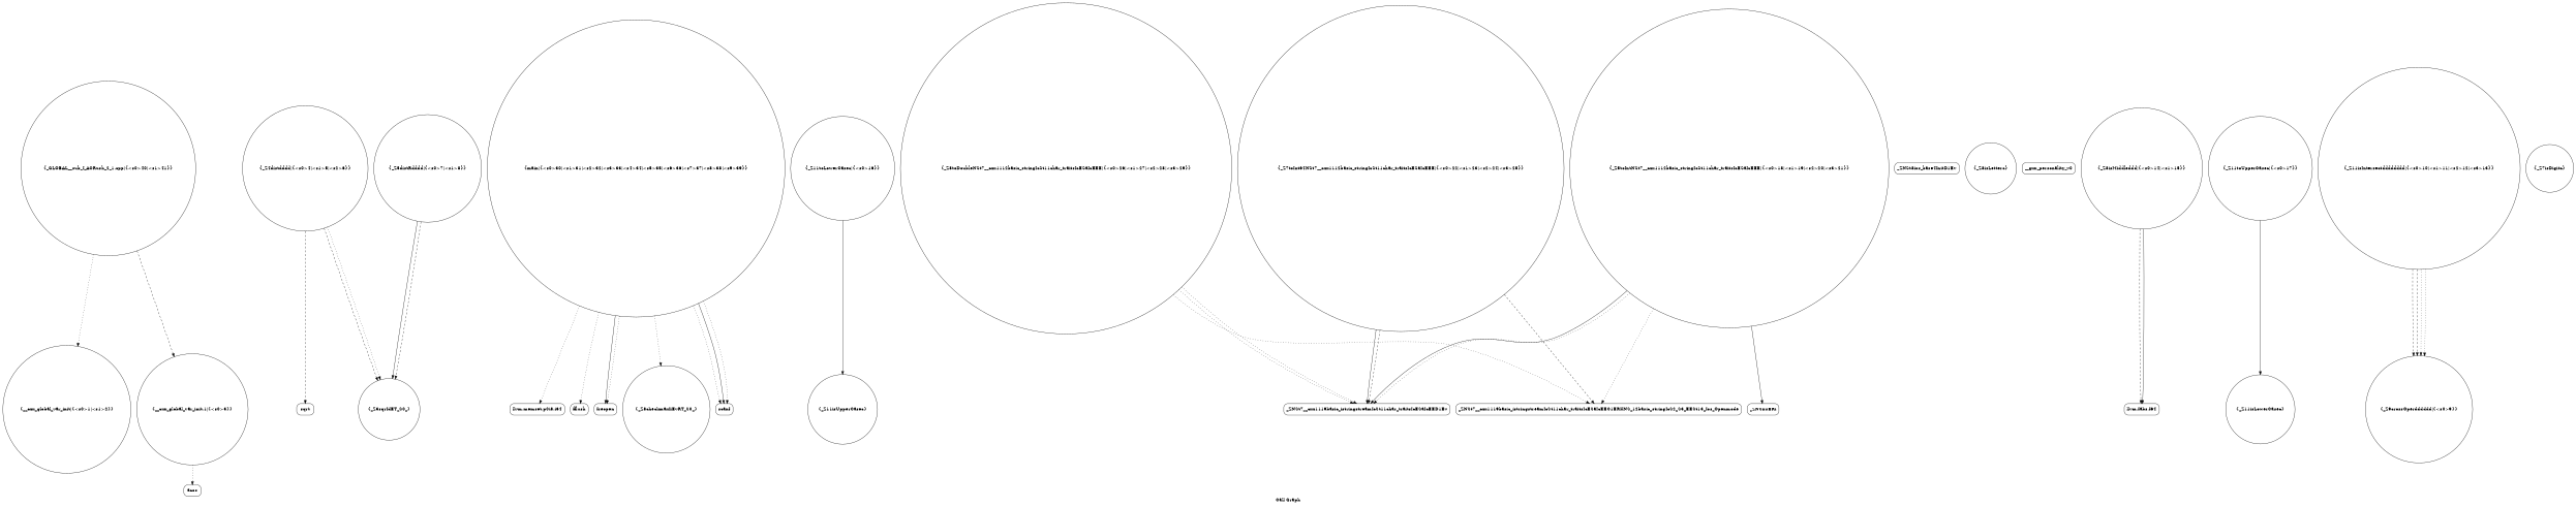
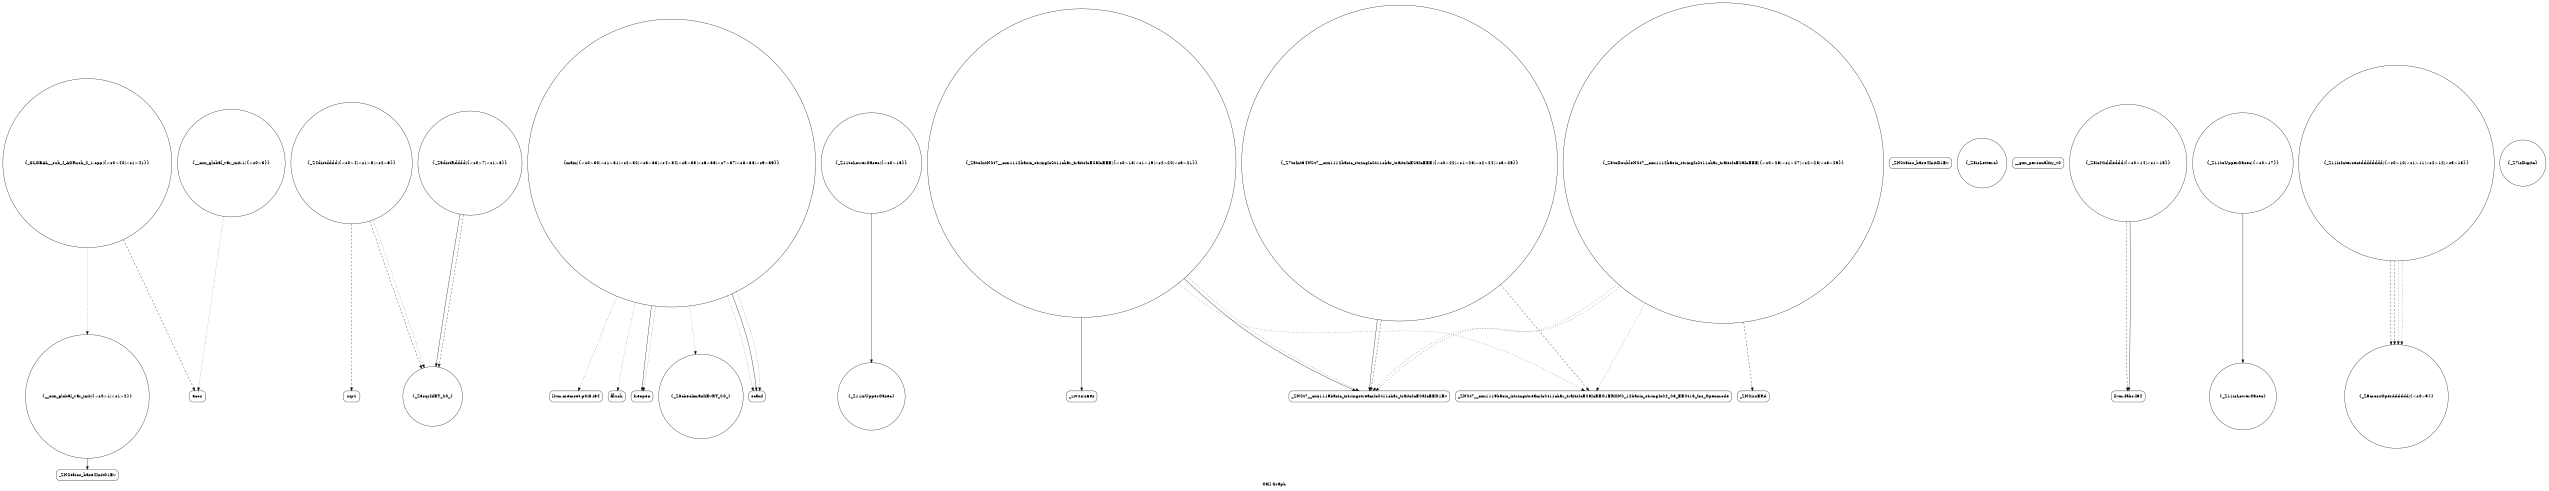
  digraph {
    label="Call Graph"
    node [shape=circle]
    edge [color=black style=dotted tailport=s0]
    n1 [label="{__cxx_global_var_init|{<s0>1|<s1>2}}"]
+   n2 [label="{_ZNSt8ios_base4InitC1Ev}" shape=Mrecord]
    n3 [label="{sqrt}" shape=Mrecord]
    n4 [label="{llvm.memset.p0i8.i64}" shape=Mrecord]
    n5 [label="{_Z11isUpperCasec}"]
    n6 [label="{_ZNSt7__cxx1119basic_istringstreamIcSt11char_traitsIcESaIcEEC1ERKNS_12basic_stringIcS2_S3_EESt13_Ios_Openmode}" shape=Mrecord]
    n7 [label="{_ZNSt8ios_base4InitD1Ev}" shape=Mrecord]
+   n8 [label="{_ZNSirsERd}" shape=Mrecord]
    n9 [label="{_Z5distRdddd|{<s0>7|<s1>8}}"]
    n10 [label="{_Z3sqrIdET_S0_}"]
    n11 [label="{fflush}" shape=Mrecord]
    n12 [label="{_Z8isLetterc}"]
    n13 [label="{__gxx_personality_v0}" shape=Mrecord]
    n14 [label="{__cxx_global_var_init.1|{<s0>3}}"]
    n15 [label="{acos}" shape=Mrecord]
    n16 [label="{freopen}" shape=Mrecord]
    n17 [label="{llvm.fabs.f64}" shape=Mrecord]
    n18 [label="{_Z11toLowerCasec|{<s0>16}}"]
    n19 [label="{_Z7toInt64NSt7__cxx1112basic_stringIcSt11char_traitsIcESaIcEEE|{<s0>22|<s1>23|<s2>24|<s3>25}}"]
    n20 [label="{_ZNSt7__cxx1119basic_istringstreamIcSt11char_traitsIcESaIcEED1Ev}" shape=Mrecord]
    n21 [label="{_Z4distdddd|{<s0>4|<s1>5|<s2>6}}"]
    n22 [label="{_Z8isMiddleddd|{<s0>14|<s1>15}}"]
    n23 [label="{_Z5toIntNSt7__cxx1112basic_stringIcSt11char_traitsIcESaIcEEE|{<s0>18|<s1>19|<s2>20|<s3>21}}"]
    n24 [label="{_ZNSirsERi}" shape=Mrecord]
    n25 [label="{_Z8toDoubleNSt7__cxx1112basic_stringIcSt11char_traitsIcESaIcEEE|{<s0>26|<s1>27|<s2>28|<s3>29}}"]
    n26 [label="{_Z8checkmaxIiEvRT_S0_}"]
    n27 [label="{_Z11isLowerCasec}"]
    n28 [label="{main|{<s0>30|<s1>31|<s2>32|<s3>33|<s4>34|<s5>35|<s6>36|<s7>37|<s8>38|<s9>39}}"]
    n29 [label="{scanf}" shape=Mrecord]
    n30 [label="{_Z9crossOperdddddd|{<s0>9}}"]
    n31 [label="{_GLOBAL__sub_I_ACRush_2_1.cpp|{<s0>40|<s1>41}}"]
    n32 [label="{_Z7isDigitc}"]
    n33 [label="{_Z11isIntersectdddddddd|{<s0>10|<s1>11|<s2>12|<s3>13}}"]
    n34 [label="{_Z11toUpperCasec|{<s0>17}}"]
+   n1 -> n2 [style=solid]
    n9 -> n10 [style=solid]
    n9 -> n10 [style=dashed tailport=s1]
    n14 -> n15
    n18 -> n5 [style=solid]
    n19 -> n6 [style=dashed]
    n19 -> n20 [style=solid tailport=s2]
    n19 -> n20 [style=dashed tailport=s3]
    n21 -> n3 [style=dashed tailport=s2]
    n21 -> n10 [style=dashed]
    n21 -> n10 [tailport=s1]
    n22 -> n17 [style=dashed]
    n22 -> n17 [style=solid tailport=s1]
    n23 -> n6
    n23 -> n20 [style=solid tailport=s2]
    n23 -> n20 [tailport=s3]
    n23 -> n24 [style=solid tailport=s1]
    n25 -> n6
+   n25 -> n8 [style=dashed tailport=s1]
    n25 -> n20 [tailport=s2]
    n25 -> n20 [tailport=s3]
    n28 -> n4 [tailport=s6]
    n28 -> n11 [tailport=s9]
    n28 -> n16 [style=solid]
    n28 -> n16 [tailport=s1]
    n28 -> n26 [tailport=s7]
    n28 -> n29 [tailport=s2]
    n28 -> n29 [style=solid tailport=s4]
    n28 -> n29 [tailport=s5]
    n31 -> n1
-   n31 -> n14 [style=dashed tailport=s1]
+   n31 -> n15 [style=dashed tailport=s1]
    n33 -> n30 [style=dashed]
    n33 -> n30 [style=dashed tailport=s1]
    n33 -> n30 [tailport=s2]
    n33 -> n30 [tailport=s3]
    n34 -> n27 [style=solid]
  }
